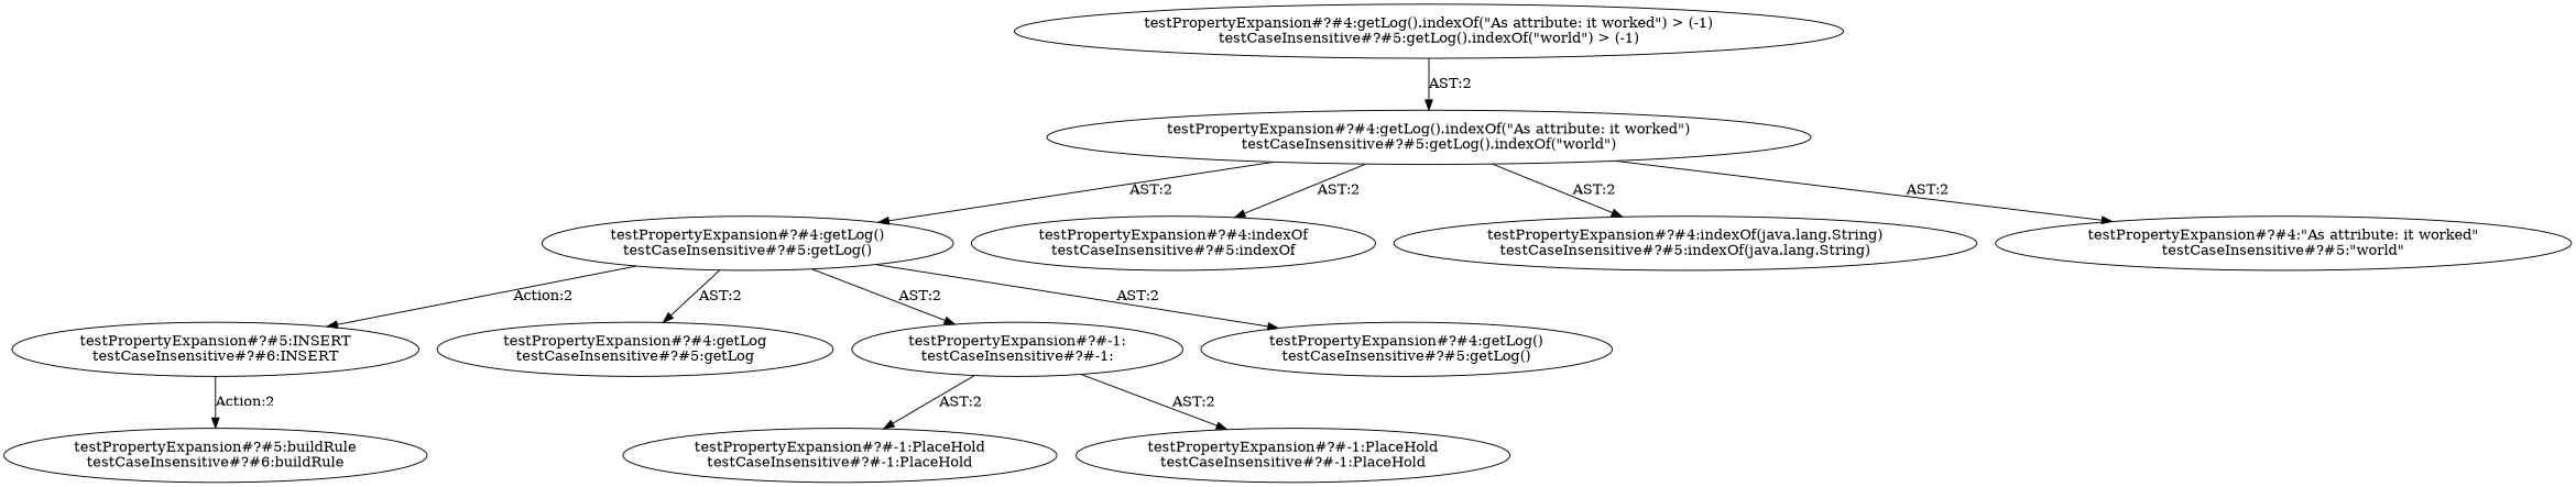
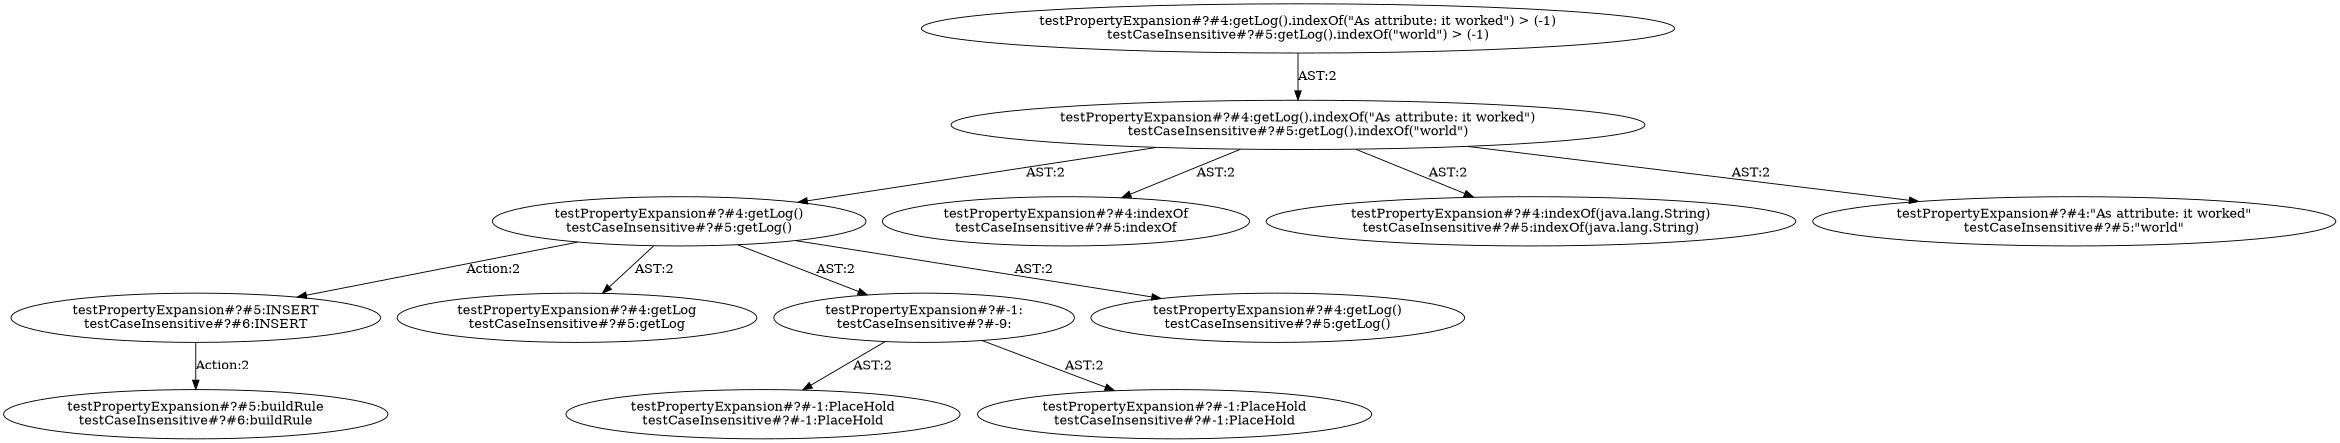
  digraph {
    node [shape=ellipse]
    n1 [label="testPropertyExpansion#?#5:INSERT\ntestCaseInsensitive#?#6:INSERT"]
    n2 [label="testPropertyExpansion#?#5:buildRule\ntestCaseInsensitive#?#6:buildRule"]
    n3 [label="testPropertyExpansion#?#4:getLog()\ntestCaseInsensitive#?#5:getLog()"]
    n4 [label="testPropertyExpansion#?#4:getLog\ntestCaseInsensitive#?#5:getLog"]
-   n5 [label="testPropertyExpansion#?#-1:\ntestCaseInsensitive#?#-1:"]
+   n5 [label="testPropertyExpansion#?#-1:\ntestCaseInsensitive#?#-9:"]
    n6 [label="testPropertyExpansion#?#4:getLog()\ntestCaseInsensitive#?#5:getLog()"]
    n7 [label="testPropertyExpansion#?#4:getLog().indexOf(\"As attribute: it worked\")\ntestCaseInsensitive#?#5:getLog().indexOf(\"world\")"]
    n8 [label="testPropertyExpansion#?#4:indexOf\ntestCaseInsensitive#?#5:indexOf"]
    n9 [label="testPropertyExpansion#?#4:indexOf(java.lang.String)\ntestCaseInsensitive#?#5:indexOf(java.lang.String)"]
    n10 [label="testPropertyExpansion#?#4:\"As attribute: it worked\"\ntestCaseInsensitive#?#5:\"world\""]
    n11 [label="testPropertyExpansion#?#4:getLog().indexOf(\"As attribute: it worked\") > (-1)\ntestCaseInsensitive#?#5:getLog().indexOf(\"world\") > (-1)"]
    n12 [label="testPropertyExpansion#?#-1:PlaceHold\ntestCaseInsensitive#?#-1:PlaceHold"]
    n13 [label="testPropertyExpansion#?#-1:PlaceHold\ntestCaseInsensitive#?#-1:PlaceHold"]
    n1 -> n2 [label="Action:2"]
    n3 -> n1 [label="Action:2"]
    n3 -> n4 [label="AST:2"]
    n3 -> n5 [label="AST:2"]
    n3 -> n6 [label="AST:2"]
    n5 -> n12 [label="AST:2"]
    n5 -> n13 [label="AST:2"]
    n7 -> n3 [label="AST:2"]
    n7 -> n8 [label="AST:2"]
    n7 -> n9 [label="AST:2"]
    n7 -> n10 [label="AST:2"]
    n11 -> n7 [label="AST:2"]
  }
